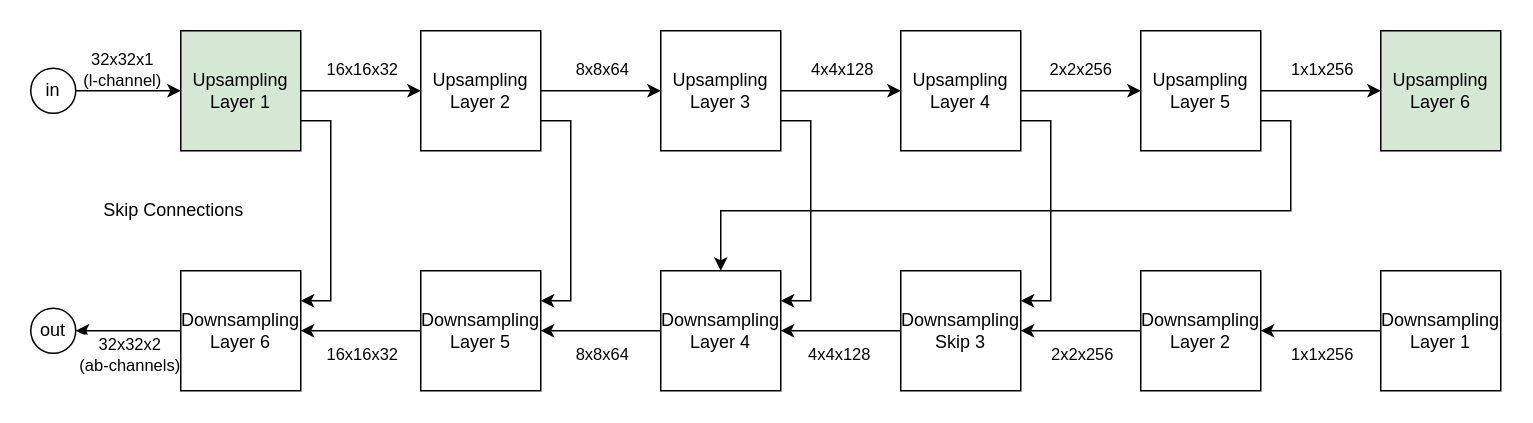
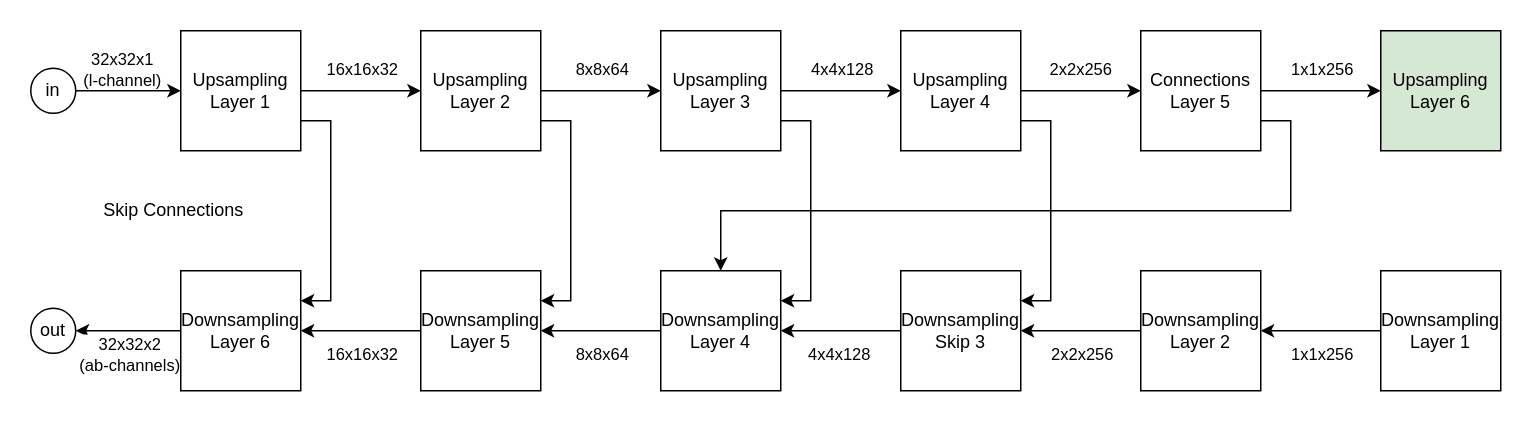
  <mxCell id="0" />
  <mxCell id="1" parent="0" />
  <mxCell id="2" style="edgeStyle=orthogonalEdgeStyle;rounded=0;orthogonalLoop=1;jettySize=auto;html=1;exitX=1;exitY=0.5;exitDx=0;exitDy=0;entryX=0;entryY=0.5;entryDx=0;entryDy=0;" edge="1" parent="1" source="5" target="12"><mxGeometry relative="1" as="geometry" /></mxCell>
  <mxCell id="3" value="16x16x32" style="edgeLabel;html=1;align=center;verticalAlign=middle;resizable=0;points=[];" vertex="1" connectable="0" parent="2"><mxGeometry x="0.1" y="-1" relative="1" as="geometry"><mxPoint x="-4" y="-16" as="offset" /></mxGeometry></mxCell>
  <mxCell id="4" style="edgeStyle=orthogonalEdgeStyle;rounded=0;orthogonalLoop=1;jettySize=auto;html=1;exitX=1;exitY=0.75;exitDx=0;exitDy=0;entryX=1;entryY=0.25;entryDx=0;entryDy=0;" edge="1" parent="1" source="5" target="28"><mxGeometry relative="1" as="geometry" /></mxCell>
- <mxCell id="5" value="Upsampling Layer 1" style="whiteSpace=wrap;html=1;aspect=fixed;fillColor=#d5e8d4;" vertex="1" parent="1"><mxGeometry x="120" y="20" width="80" height="80" as="geometry" /></mxCell>
+ <mxCell id="5" value="Upsampling Layer 1" style="whiteSpace=wrap;html=1;aspect=fixed;" vertex="1" parent="1"><mxGeometry x="120" y="20" width="80" height="80" as="geometry" /></mxCell>
  <mxCell id="6" value="" style="endArrow=classic;html=1;entryX=0;entryY=0.5;entryDx=0;entryDy=0;" edge="1" parent="1" target="5"><mxGeometry width="50" height="50" relative="1" as="geometry"><mxPoint x="40" y="60" as="sourcePoint" /><mxPoint x="450" y="170" as="targetPoint" /></mxGeometry></mxCell>
  <mxCell id="7" value="32x32x1&lt;br&gt;(l-channel)" style="edgeLabel;html=1;align=center;verticalAlign=middle;resizable=0;points=[];" vertex="1" connectable="0" parent="6"><mxGeometry x="0.1" y="1" relative="1" as="geometry"><mxPoint x="-4" y="-14" as="offset" /></mxGeometry></mxCell>
  <mxCell id="8" value="in" style="ellipse;whiteSpace=wrap;html=1;aspect=fixed;" vertex="1" parent="1"><mxGeometry x="20" y="45" width="30" height="30" as="geometry" /></mxCell>
  <mxCell id="9" style="edgeStyle=orthogonalEdgeStyle;rounded=0;orthogonalLoop=1;jettySize=auto;html=1;exitX=1;exitY=0.5;exitDx=0;exitDy=0;entryX=0;entryY=0.5;entryDx=0;entryDy=0;" edge="1" parent="1" source="12" target="16"><mxGeometry relative="1" as="geometry" /></mxCell>
  <mxCell id="10" value="8x8x64" style="edgeLabel;html=1;align=center;verticalAlign=middle;resizable=0;points=[];" vertex="1" connectable="0" parent="9"><mxGeometry x="-0.057" y="2" relative="1" as="geometry"><mxPoint x="2" y="-13" as="offset" /></mxGeometry></mxCell>
  <mxCell id="11" style="edgeStyle=orthogonalEdgeStyle;rounded=0;orthogonalLoop=1;jettySize=auto;html=1;exitX=1;exitY=0.75;exitDx=0;exitDy=0;entryX=1;entryY=0.25;entryDx=0;entryDy=0;" edge="1" parent="1" source="12" target="32"><mxGeometry relative="1" as="geometry" /></mxCell>
  <mxCell id="12" value="Upsampling Layer 2" style="whiteSpace=wrap;html=1;aspect=fixed;" vertex="1" parent="1"><mxGeometry x="280" y="20" width="80" height="80" as="geometry" /></mxCell>
  <mxCell id="13" style="edgeStyle=orthogonalEdgeStyle;rounded=0;orthogonalLoop=1;jettySize=auto;html=1;exitX=1;exitY=0.5;exitDx=0;exitDy=0;entryX=0;entryY=0.5;entryDx=0;entryDy=0;" edge="1" parent="1" source="16" target="20"><mxGeometry relative="1" as="geometry" /></mxCell>
  <mxCell id="14" value="4x4x128" style="edgeLabel;html=1;align=center;verticalAlign=middle;resizable=0;points=[];" vertex="1" connectable="0" parent="13"><mxGeometry x="-0.225" y="2" relative="1" as="geometry"><mxPoint x="9" y="-13" as="offset" /></mxGeometry></mxCell>
  <mxCell id="15" style="edgeStyle=orthogonalEdgeStyle;rounded=0;orthogonalLoop=1;jettySize=auto;html=1;exitX=1;exitY=0.75;exitDx=0;exitDy=0;entryX=1;entryY=0.25;entryDx=0;entryDy=0;" edge="1" parent="1" source="16" target="35"><mxGeometry relative="1" as="geometry" /></mxCell>
  <mxCell id="16" value="Upsampling Layer 3" style="whiteSpace=wrap;html=1;aspect=fixed;" vertex="1" parent="1"><mxGeometry x="440" y="20" width="80" height="80" as="geometry" /></mxCell>
  <mxCell id="17" style="edgeStyle=orthogonalEdgeStyle;rounded=0;orthogonalLoop=1;jettySize=auto;html=1;exitX=1;exitY=0.5;exitDx=0;exitDy=0;entryX=0;entryY=0.5;entryDx=0;entryDy=0;" edge="1" parent="1" source="20" target="24"><mxGeometry relative="1" as="geometry" /></mxCell>
  <mxCell id="18" value="2x2x256" style="edgeLabel;html=1;align=center;verticalAlign=middle;resizable=0;points=[];" vertex="1" connectable="0" parent="17"><mxGeometry x="-0.025" y="1" relative="1" as="geometry"><mxPoint y="-14" as="offset" /></mxGeometry></mxCell>
  <mxCell id="19" style="edgeStyle=orthogonalEdgeStyle;rounded=0;orthogonalLoop=1;jettySize=auto;html=1;exitX=1;exitY=0.75;exitDx=0;exitDy=0;entryX=1;entryY=0.25;entryDx=0;entryDy=0;" edge="1" parent="1" source="20" target="38"><mxGeometry relative="1" as="geometry" /></mxCell>
  <mxCell id="20" value="Upsampling Layer 4" style="whiteSpace=wrap;html=1;aspect=fixed;" vertex="1" parent="1"><mxGeometry x="600" y="20" width="80" height="80" as="geometry" /></mxCell>
  <mxCell id="21" style="edgeStyle=orthogonalEdgeStyle;rounded=0;orthogonalLoop=1;jettySize=auto;html=1;exitX=1;exitY=0.5;exitDx=0;exitDy=0;entryX=0;entryY=0.5;entryDx=0;entryDy=0;" edge="1" parent="1" source="24" target="25"><mxGeometry relative="1" as="geometry" /></mxCell>
  <mxCell id="22" value="1x1x256" style="edgeLabel;html=1;align=center;verticalAlign=middle;resizable=0;points=[];" vertex="1" connectable="0" parent="21"><mxGeometry x="-0.1" y="1" relative="1" as="geometry"><mxPoint x="4" y="-14" as="offset" /></mxGeometry></mxCell>
  <mxCell id="23" style="edgeStyle=orthogonalEdgeStyle;rounded=0;orthogonalLoop=1;jettySize=auto;html=1;exitX=1;exitY=0.75;exitDx=0;exitDy=0;" edge="1" parent="1" source="24" target="35"><mxGeometry relative="1" as="geometry" /></mxCell>
- <mxCell id="24" value="Upsampling Layer 5" style="whiteSpace=wrap;html=1;aspect=fixed;" vertex="1" parent="1"><mxGeometry x="760" y="20" width="80" height="80" as="geometry" /></mxCell>
+ <mxCell id="24" value="Connections Layer 5" style="whiteSpace=wrap;html=1;aspect=fixed;" vertex="1" parent="1"><mxGeometry x="760" y="20" width="80" height="80" as="geometry" /></mxCell>
  <mxCell id="25" value="Upsampling Layer 6" style="whiteSpace=wrap;html=1;aspect=fixed;fillColor=#d5e8d4;" vertex="1" parent="1"><mxGeometry x="920" y="20" width="80" height="80" as="geometry" /></mxCell>
  <mxCell id="26" style="edgeStyle=orthogonalEdgeStyle;rounded=0;orthogonalLoop=1;jettySize=auto;html=1;exitX=0;exitY=0.5;exitDx=0;exitDy=0;entryX=1;entryY=0.5;entryDx=0;entryDy=0;" edge="1" parent="1" source="28" target="29"><mxGeometry relative="1" as="geometry" /></mxCell>
  <mxCell id="27" value="32x32x2&lt;br&gt;(ab-channels)" style="edgeLabel;html=1;align=center;verticalAlign=middle;resizable=0;points=[];" vertex="1" connectable="0" parent="26"><mxGeometry y="-2" relative="1" as="geometry"><mxPoint y="17" as="offset" /></mxGeometry></mxCell>
  <mxCell id="28" value="Downsampling Layer 6" style="whiteSpace=wrap;html=1;aspect=fixed;" vertex="1" parent="1"><mxGeometry x="120" y="180" width="80" height="80" as="geometry" /></mxCell>
  <mxCell id="29" value="out" style="ellipse;whiteSpace=wrap;html=1;aspect=fixed;" vertex="1" parent="1"><mxGeometry x="20" y="205" width="30" height="30" as="geometry" /></mxCell>
  <mxCell id="30" style="edgeStyle=orthogonalEdgeStyle;rounded=0;orthogonalLoop=1;jettySize=auto;html=1;exitX=0;exitY=0.5;exitDx=0;exitDy=0;entryX=1;entryY=0.5;entryDx=0;entryDy=0;" edge="1" parent="1" source="32" target="28"><mxGeometry relative="1" as="geometry" /></mxCell>
  <mxCell id="31" value="16x16x32" style="edgeLabel;html=1;align=center;verticalAlign=middle;resizable=0;points=[];" vertex="1" connectable="0" parent="30"><mxGeometry x="0.125" y="-2" relative="1" as="geometry"><mxPoint x="5" y="17" as="offset" /></mxGeometry></mxCell>
  <mxCell id="32" value="Downsampling Layer 5" style="whiteSpace=wrap;html=1;aspect=fixed;" vertex="1" parent="1"><mxGeometry x="280" y="180" width="80" height="80" as="geometry" /></mxCell>
  <mxCell id="33" style="edgeStyle=orthogonalEdgeStyle;rounded=0;orthogonalLoop=1;jettySize=auto;html=1;exitX=0;exitY=0.5;exitDx=0;exitDy=0;entryX=1;entryY=0.5;entryDx=0;entryDy=0;" edge="1" parent="1" source="35" target="32"><mxGeometry relative="1" as="geometry" /></mxCell>
  <mxCell id="34" value="8x8x64" style="edgeLabel;html=1;align=center;verticalAlign=middle;resizable=0;points=[];" vertex="1" connectable="0" parent="33"><mxGeometry x="0.075" relative="1" as="geometry"><mxPoint x="3" y="15" as="offset" /></mxGeometry></mxCell>
  <mxCell id="35" value="Downsampling Layer 4" style="whiteSpace=wrap;html=1;aspect=fixed;" vertex="1" parent="1"><mxGeometry x="440" y="180" width="80" height="80" as="geometry" /></mxCell>
  <mxCell id="36" style="edgeStyle=orthogonalEdgeStyle;rounded=0;orthogonalLoop=1;jettySize=auto;html=1;exitX=0;exitY=0.5;exitDx=0;exitDy=0;entryX=1;entryY=0.5;entryDx=0;entryDy=0;" edge="1" parent="1" source="38" target="35"><mxGeometry relative="1" as="geometry" /></mxCell>
  <mxCell id="37" value="4x4x128" style="edgeLabel;html=1;align=center;verticalAlign=middle;resizable=0;points=[];" vertex="1" connectable="0" parent="36"><mxGeometry x="0.05" y="-2" relative="1" as="geometry"><mxPoint y="17" as="offset" /></mxGeometry></mxCell>
  <mxCell id="38" value="Downsampling Skip 3" style="whiteSpace=wrap;html=1;aspect=fixed;" vertex="1" parent="1"><mxGeometry x="600" y="180" width="80" height="80" as="geometry" /></mxCell>
  <mxCell id="39" style="edgeStyle=orthogonalEdgeStyle;rounded=0;orthogonalLoop=1;jettySize=auto;html=1;exitX=0;exitY=0.5;exitDx=0;exitDy=0;entryX=1;entryY=0.5;entryDx=0;entryDy=0;" edge="1" parent="1" source="44" target="43"><mxGeometry relative="1" as="geometry" /></mxCell>
  <mxCell id="40" value="1x1x256" style="edgeLabel;html=1;align=center;verticalAlign=middle;resizable=0;points=[];" vertex="1" connectable="0" parent="39"><mxGeometry x="-0.1" y="1" relative="1" as="geometry"><mxPoint x="-4" y="14" as="offset" /></mxGeometry></mxCell>
  <mxCell id="41" style="edgeStyle=orthogonalEdgeStyle;rounded=0;orthogonalLoop=1;jettySize=auto;html=1;exitX=0;exitY=0.5;exitDx=0;exitDy=0;entryX=1;entryY=0.5;entryDx=0;entryDy=0;" edge="1" parent="1" source="43" target="38"><mxGeometry relative="1" as="geometry" /></mxCell>
  <mxCell id="42" value="2x2x256" style="edgeLabel;html=1;align=center;verticalAlign=middle;resizable=0;points=[];" vertex="1" connectable="0" parent="41"><mxGeometry x="0.15" relative="1" as="geometry"><mxPoint x="6" y="15" as="offset" /></mxGeometry></mxCell>
  <mxCell id="43" value="Downsampling Layer 2" style="whiteSpace=wrap;html=1;aspect=fixed;" vertex="1" parent="1"><mxGeometry x="760" y="180" width="80" height="80" as="geometry" /></mxCell>
  <mxCell id="44" value="Downsampling Layer 1" style="whiteSpace=wrap;html=1;aspect=fixed;" vertex="1" parent="1"><mxGeometry x="920" y="180" width="80" height="80" as="geometry" /></mxCell>
  <mxCell id="45" value="Skip Connections" style="text;html=1;align=center;verticalAlign=middle;resizable=0;points=[];autosize=1;" vertex="1" parent="1"><mxGeometry x="60" y="130" width="110" height="20" as="geometry" /></mxCell>
